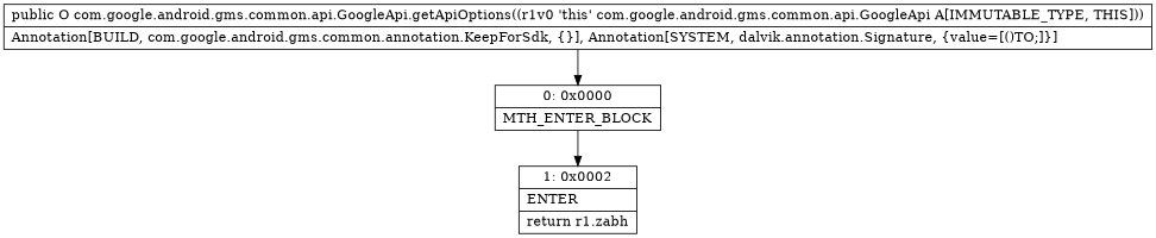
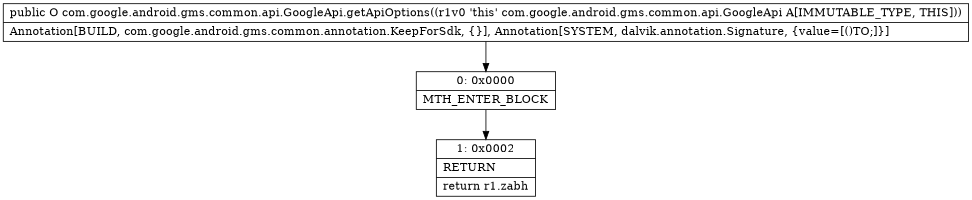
  digraph {
    node [shape=record]
    n1 [label="{0\:\ 0x0000|MTH_ENTER_BLOCK\l}"]
-   n2 [label="{1\:\ 0x0002|ENTER\l|return r1.zabh\l}"]
+   n2 [label="{1\:\ 0x0002|RETURN\l|return r1.zabh\l}"]
    n3 [label="{public O com.google.android.gms.common.api.GoogleApi.getApiOptions((r1v0 'this' com.google.android.gms.common.api.GoogleApi A[IMMUTABLE_TYPE, THIS]))  | Annotation[BUILD, com.google.android.gms.common.annotation.KeepForSdk, \{\}], Annotation[SYSTEM, dalvik.annotation.Signature, \{value=[()TO;]\}]\l}"]
    n1 -> n2
    n3 -> n1
  }
